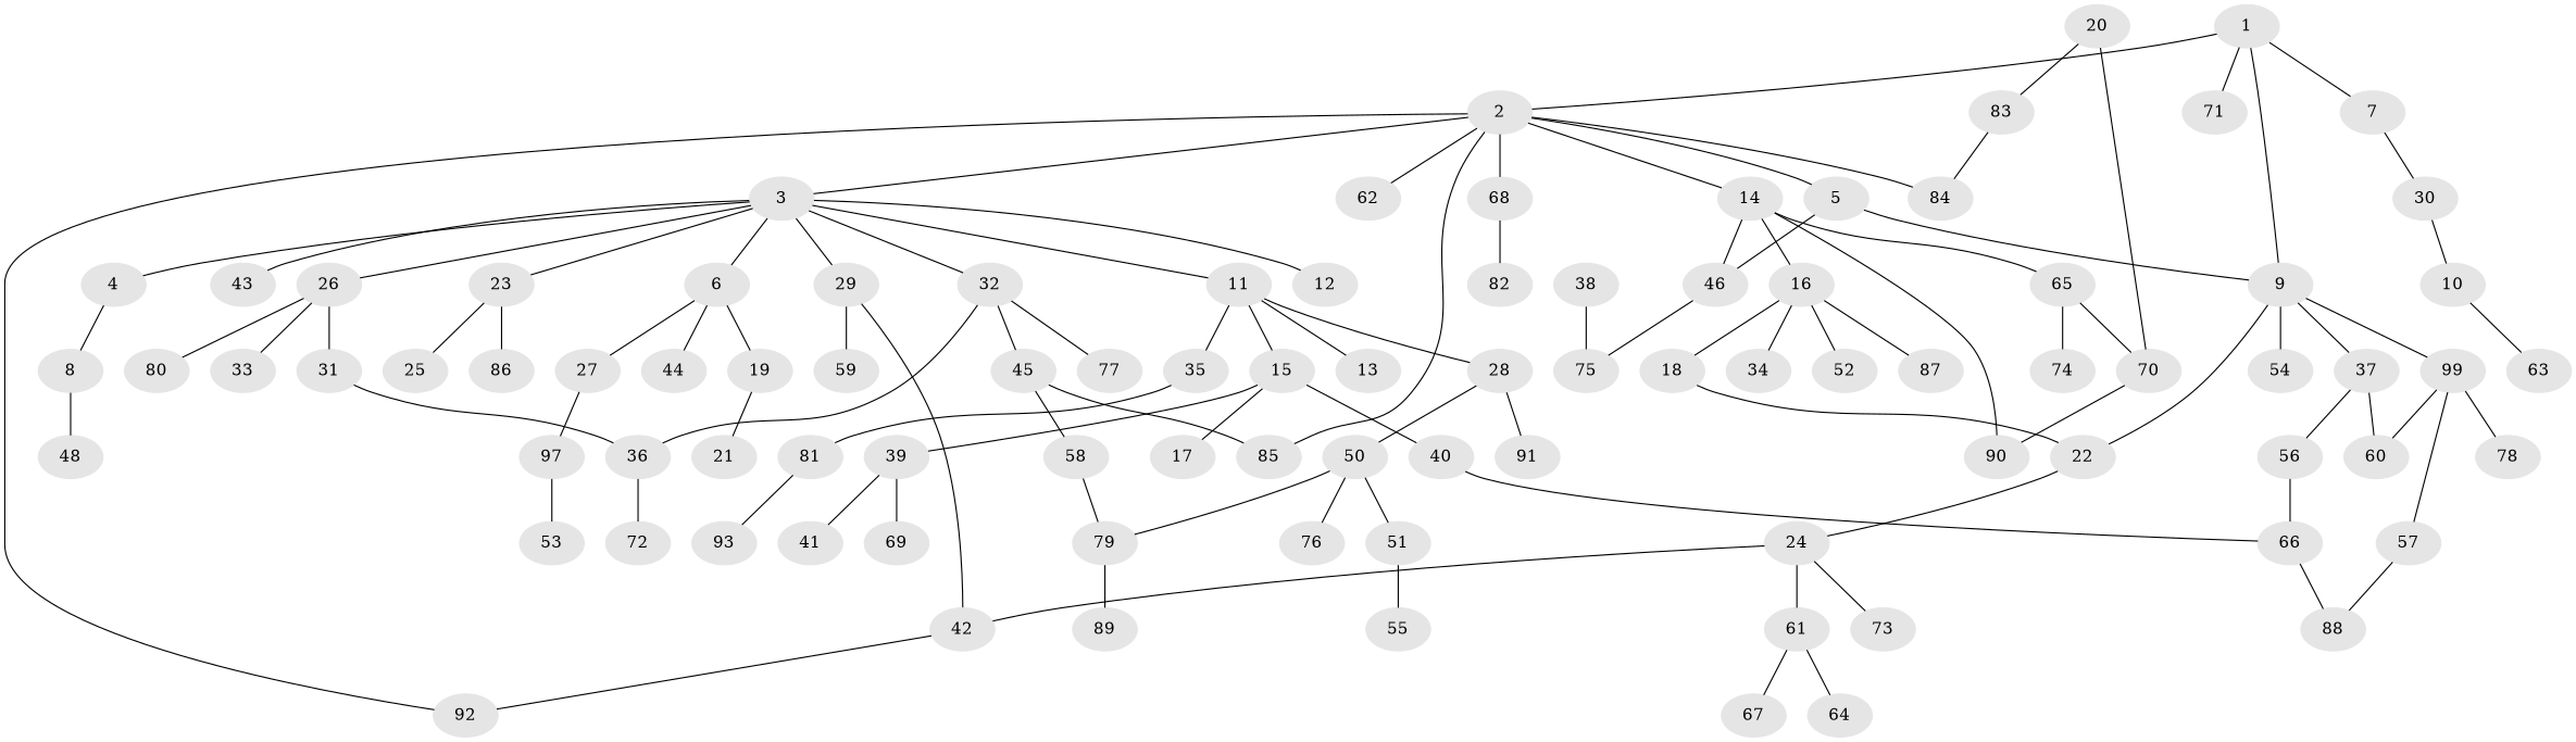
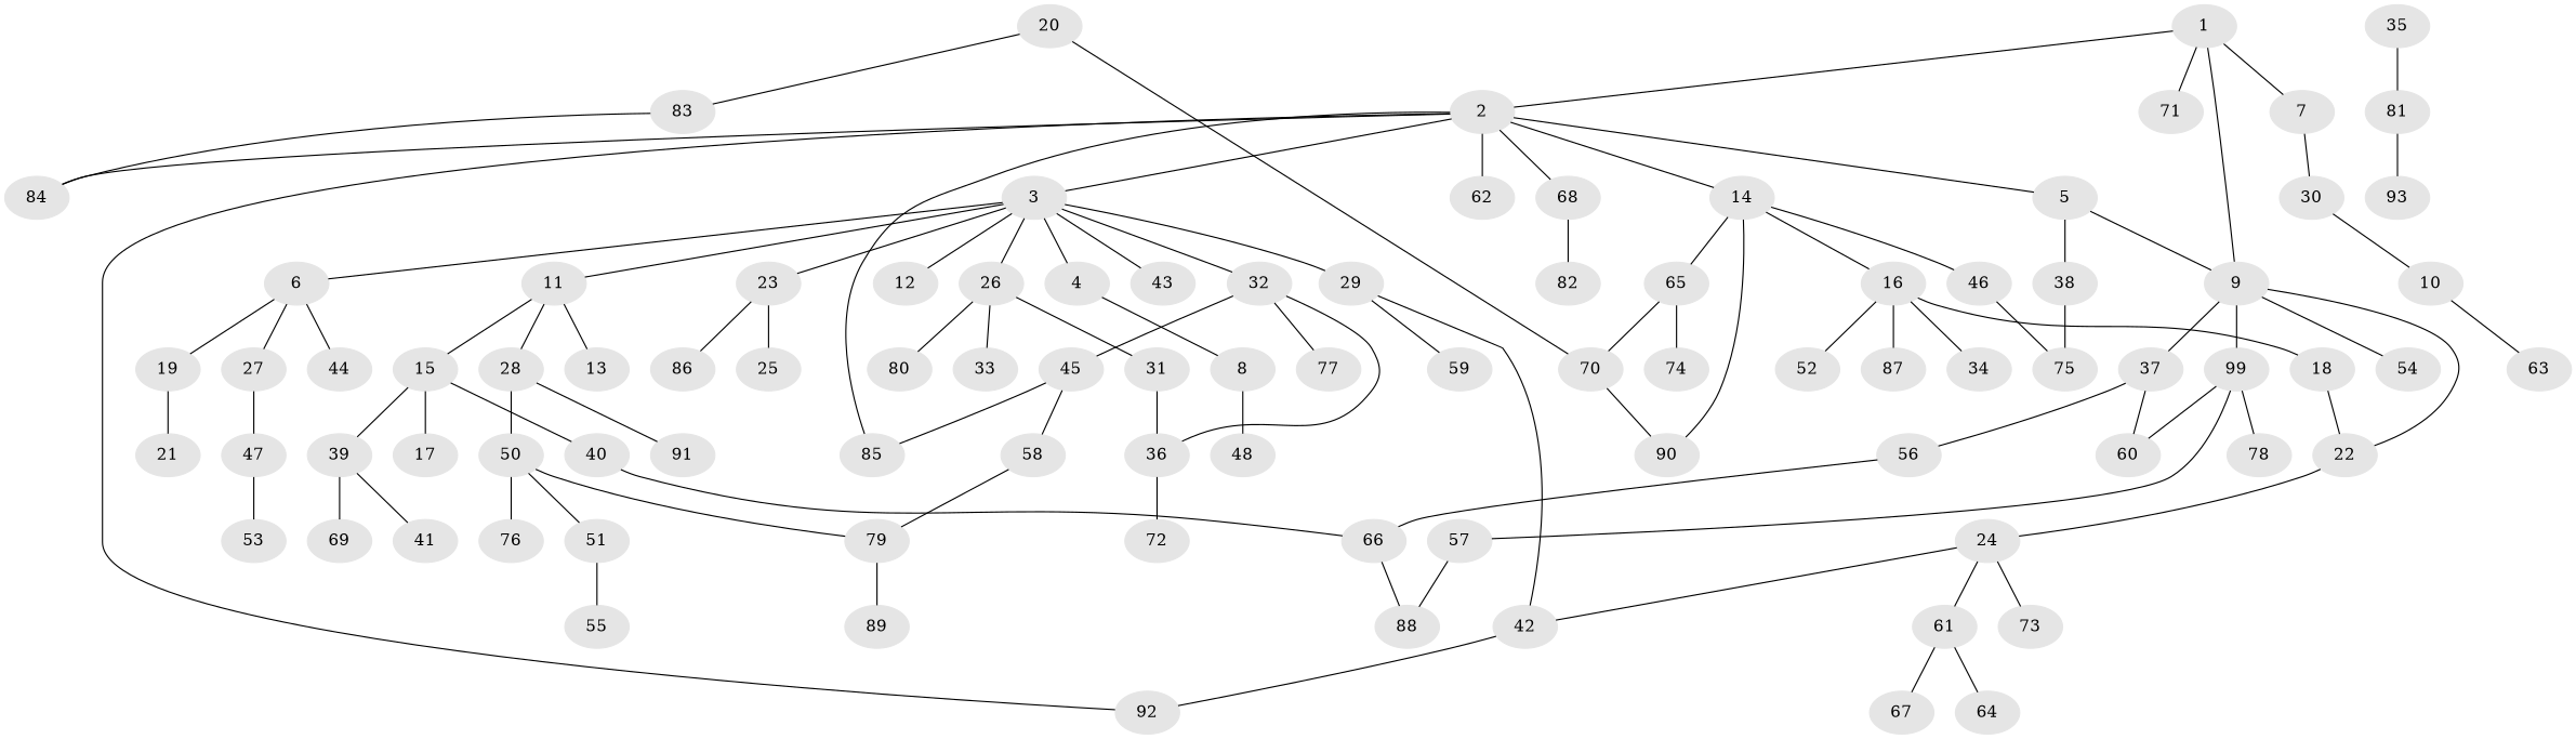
  graph {
    node [color=gray90 style=filled]
    1
    2
    7
    9
    71
    3
    5
    14
    62
    68
    84
    85
    92
    30
    37
    n16 [label=99]
    54
    22
    10
    63
    4
    6
    11
    12
    23
    26
    29
    32
    43
    38
    16
    46
    65
    90
    82
    8
    19
    27
    44
    13
    15
    28
    35
    25
    86
    31
    33
    80
    42
    59
    36
    45
    77
    48
    75
    21
-   47 [label=97]
+   47
    56
    60
    57
    78
    66
    17
    39
    40
    50
    91
    81
    18
    34
    52
    87
    20
    70
    83
    74
    41
    69
    24
    61
    73
    67
    64
    53
    51
    76
    79
    72
    58
    93
    88
    55
    89
    1 -- 2
    1 -- 7
    1 -- 9
    1 -- 71
    2 -- 3
    2 -- 5
    2 -- 14
    2 -- 62
    2 -- 68
    2 -- 84
    2 -- 85
    2 -- 92
    7 -- 30
    9 -- 37
    9 -- n16
    9 -- 54
    9 -- 22
    3 -- 4
    3 -- 6
    3 -- 11
    3 -- 12
    3 -- 23
    3 -- 26
    3 -- 29
    3 -- 32
    3 -- 43
    5 -- 9
-   5 -- 46
+   5 -- 38
    14 -- 16
    14 -- 46
    14 -- 65
    14 -- 90
    68 -- 82
    30 -- 10
    37 -- 56
    37 -- 60
    n16 -- 60
    n16 -- 57
    n16 -- 78
    22 -- 24
    10 -- 63
    4 -- 8
    6 -- 19
    6 -- 27
    6 -- 44
    11 -- 13
    11 -- 15
    11 -- 28
-   11 -- 35
    23 -- 25
    23 -- 86
    26 -- 31
    26 -- 33
    26 -- 80
    29 -- 42
    29 -- 59
    32 -- 36
    32 -- 45
    32 -- 77
    38 -- 75
    16 -- 18
    16 -- 34
    16 -- 52
    16 -- 87
    46 -- 75
    65 -- 70
    65 -- 74
    8 -- 48
    19 -- 21
    27 -- 47
    15 -- 17
    15 -- 39
    15 -- 40
    28 -- 50
    28 -- 91
    35 -- 81
    31 -- 36
    42 -- 92
    36 -- 72
    45 -- 85
    45 -- 58
    47 -- 53
    56 -- 66
    57 -- 88
    66 -- 88
    39 -- 41
    39 -- 69
    40 -- 66
    50 -- 51
    50 -- 76
    50 -- 79
    81 -- 93
    18 -- 22
    20 -- 70
    20 -- 83
    70 -- 90
    83 -- 84
    24 -- 42
    24 -- 61
    24 -- 73
    61 -- 67
    61 -- 64
    51 -- 55
    79 -- 89
    58 -- 79
  }
